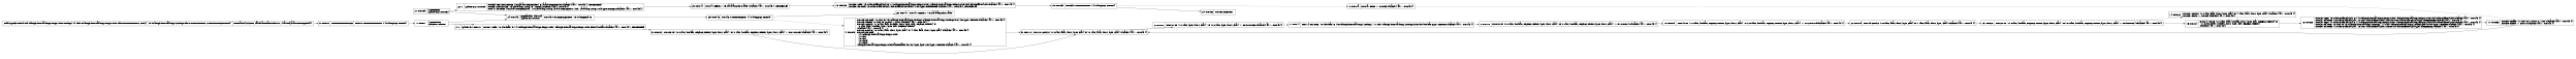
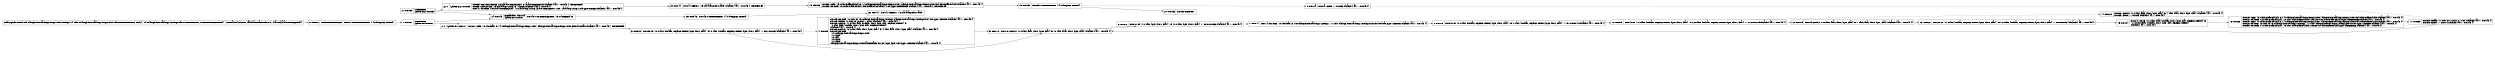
  digraph {
    rankdir=LR
    node [shape=record]
    n1 [label="{0\:\ 0x0000|MTH_ENTER_BLOCK\l|0x0000: MONITOR_ENTER  (r4 I:?[OBJECT, ARRAY]) \l}"]
-   n2 [label="{1\:\ 0x0001|SYNTHETIC\lCatch:B:1:0x0001\l}"]
+   n2 [label="{1\:\ 0x0001|SYNTHETIC\lSplitter:B:1:0x0001\l}"]
    n3 [label="{2\:\ ?|Splitter:B:1:0x0001\l|0x0001: IGET  (r0 I:boolean) = (r4 I:okhttp3.internal.http2.Http2Writer) okhttp3.internal.http2.Http2Writer.closed boolean A[Catch:\{ all \-\> 0x0045 \}, TRY_ENTER]\l}"]
    n4 [label="{24\:\ 0x0045|ExcHandler: okio null\lSplitter:B:1:0x0001\l|0x0045: MOVE_EXCEPTION  (r5 I:?[OBJECT]) =  \l}"]
    n5 [label="{3\:\ 0x0003|0x0003: IF  (r0 I:?[int, boolean, OBJECT, ARRAY, byte, short, char]) != (0 ?[int, boolean, OBJECT, ARRAY, byte, short, char])  \-\> B:21:0x003d A[Catch:\{ all \-\> 0x0045 \}]\l}"]
    n6 [label="{25\:\ 0x0046|0x0046: MONITOR_EXIT  (r4 I:?[OBJECT, ARRAY]) \l}"]
-   n7 [label="{4\:\ 0x0005|0x0005: INVOKE  (r0 I:int) = (r5 I:okhttp3.internal.http2.Settings) okhttp3.internal.http2.Settings.size():int type: VIRTUAL A[Catch:\{ all \-\> 0x0045 \}]\l0x0009: ARITH  (r0 I:int) = (r0 I:int) * (6 int) A[Catch:\{ all \-\> 0x0045 \}]\l0x000b: CONST  (r1 I:?[int, float, boolean, short, byte, char, OBJECT, ARRAY]) = \l  (0 ?[int, float, boolean, short, byte, char, OBJECT, ARRAY])\l A[Catch:\{ all \-\> 0x0045 \}]\l0x000c: CONST  (r2 I:?[int, float, short, byte, char]) = (4 ?[int, float, short, byte, char]) A[Catch:\{ all \-\> 0x0045 \}]\l0x000d: INVOKE  \l  (r4 I:okhttp3.internal.http2.Http2Writer)\l  (r1 I:int)\l  (r0 I:int)\l  (r2 I:byte)\l  (r1 I:byte)\l okhttp3.internal.http2.Http2Writer.frameHeader(int, int, byte, byte):void type: VIRTUAL A[Catch:\{ all \-\> 0x0045 \}]\l}"]
+   n7 [label="{4\:\ 0x0005|0x0005: INVOKE  (r0 I:int) = (r5 I:okhttp3.internal.http2.Settings) okhttp3.internal.http2.Settings.size():int type: VIRTUAL A[Catch:\{ all \-\> 0x0045 \}]\l0x0009: ARITH  (r0 I:int) = (r0 I:int) * (6 int) A[Catch:\{ all \-\> 0x0045 \}]\l0x000b: CONST  (r1 I:?[int, float, boolean, short, byte, char, OBJECT, ARRAY]) = \l  (0 ?[int, float, boolean, short, byte, char, OBJECT, ARRAY])\l A[Catch:\{ all \-\> 0x0045 \}]\l0x000c: CONST  (r2 I:?[int, float, short, byte, char]) = (4 ?[int, float, short, byte, char]) A[Catch:\{ all \-\> 0x0045 \}]\l0x000d: INVOKE  \l  (r4 I:okhttp3.internal.http2.Http2Writer)\l  (r1 I:type)\l  (r0 I:int)\l  (r2 I:byte)\l  (r1 I:byte)\l okhttp3.internal.http2.Http2Writer.frameHeader(int, int, byte, byte):void type: VIRTUAL A[Catch:\{ all \-\> 0x0045 \}]\l}"]
    n8 [label="{5\:\ 0x0010|0x0010: CONST  (r0 I:?[int, float, short, byte, char]) = (10 ?[int, float, short, byte, char]) A[Catch:\{ all \-\> 0x0045 \}]\l}"]
    n9 [label="{21\:\ 0x003d|SYNTHETIC\lSplitter:B:21:0x003d\l}"]
    n10 [label="{22\:\ ?|Splitter:B:21:0x008d\l|0x003d: NEW_INSTANCE  (r5 I:java.io.IOException) =  java.io.IOException A[Catch:\{ all \-\> 0x0045 \}, TRY_ENTER]\l0x003f: CONST_STR  (r0 I:java.lang.String) =  \"closed\" A[Catch:\{ all \-\> 0x0045 \}]\l0x0041: INVOKE  (r5 I:java.io.IOException), (r0 I:java.lang.String) java.io.IOException.\<init\>(java.lang.String):void type: DIRECT A[Catch:\{ all \-\> 0x0045 \}]\l}"]
    n11 [label="{6\:\ 0x0012|0x0012: IF  (r1 I:?[int, byte, short, char]) \>= (r0 I:?[int, byte, short, char])  \-\> B:18:0x0036 A[Catch:\{ all \-\> 0x0045 \}]\l}"]
    n12 [label="{7\:\ 0x0014|0x0014: INVOKE  (r0 I:boolean) = (r5 I:okhttp3.internal.http2.Settings), (r1 I:int) okhttp3.internal.http2.Settings.isSet(int):boolean type: VIRTUAL A[Catch:\{ all \-\> 0x0045 \}]\l}"]
    n13 [label="{8\:\ 0x0018|0x0018: IF  (r0 I:?[int, boolean, OBJECT, ARRAY, byte, short, char]) != (0 ?[int, boolean, OBJECT, ARRAY, byte, short, char])  \-\> B:10:0x001b A[Catch:\{ all \-\> 0x0045 \}]\l}"]
    n14 [label="{18\:\ 0x0036|0x0036: IGET  (r5 I:okio.BufferedSink) = (r4 I:okhttp3.internal.http2.Http2Writer) okhttp3.internal.http2.Http2Writer.sink okio.BufferedSink A[Catch:\{ all \-\> 0x0045 \}]\l0x0038: INVOKE  (r5 I:okio.BufferedSink) okio.BufferedSink.flush():void type: INTERFACE A[Catch:\{ all \-\> 0x0045 \}, TRY_LEAVE]\l}"]
    n15 [label="{19\:\ 0x003b|0x003b: MONITOR_EXIT  (r4 I:?[OBJECT, ARRAY]) \l}"]
    n16 [label="{10\:\ 0x001b|0x001b: IF  (r1 I:?[int, boolean, OBJECT, ARRAY, byte, short, char]) != (r2 I:?[int, boolean, OBJECT, ARRAY, byte, short, char])  \-\> B:12:0x001f A[Catch:\{ all \-\> 0x0045 \}]\l}"]
    n17 [label="{9\:\ 0x001a|0x001a: GOTO  \-\> 0x0033 A[Catch:\{ all \-\> 0x0045 \}]\l}"]
    n18 [label="{17\:\ 0x0033|0x0033: ARITH  (r1 I:int) = (r1 I:int) + (1 int) A[Catch:\{ all \-\> 0x0045 \}]\l0x0035: GOTO  \-\> 0x0010 A[Catch:\{ all \-\> 0x0045 \}]\l}"]
    n19 [label="{12\:\ 0x001f|0x001f: CONST  (r0 I:?[int, float, short, byte, char]) = (7 ?[int, float, short, byte, char]) A[Catch:\{ all \-\> 0x0045 \}]\l}"]
    n20 [label="{13\:\ 0x0020|0x0020: IF  (r1 I:?[int, boolean, OBJECT, ARRAY, byte, short, char]) != (r0 I:?[int, boolean, OBJECT, ARRAY, byte, short, char])  \-\> B:15:0x0024 A[Catch:\{ all \-\> 0x0045 \}]\l}"]
    n21 [label="{16\:\ 0x0025|0x0025: IGET  (r3 I:okio.BufferedSink) = (r4 I:okhttp3.internal.http2.Http2Writer) okhttp3.internal.http2.Http2Writer.sink okio.BufferedSink A[Catch:\{ all \-\> 0x0045 \}]\l0x0027: INVOKE  (r3 I:okio.BufferedSink), (r0 I:int) okio.BufferedSink.writeShort(int):okio.BufferedSink type: INTERFACE A[Catch:\{ all \-\> 0x0045 \}]\l0x002a: IGET  (r0 I:okio.BufferedSink) = (r4 I:okhttp3.internal.http2.Http2Writer) okhttp3.internal.http2.Http2Writer.sink okio.BufferedSink A[Catch:\{ all \-\> 0x0045 \}]\l0x002c: INVOKE  (r3 I:int) = (r5 I:okhttp3.internal.http2.Settings), (r1 I:int) okhttp3.internal.http2.Settings.get(int):int type: VIRTUAL A[Catch:\{ all \-\> 0x0045 \}]\l0x0030: INVOKE  (r0 I:okio.BufferedSink), (r3 I:int) okio.BufferedSink.writeInt(int):okio.BufferedSink type: INTERFACE A[Catch:\{ all \-\> 0x0045 \}]\l}"]
    n22 [label="{14\:\ 0x0022|0x0022: CONST  (r0 I:?[int, float, short, byte, char]) = (4 ?[int, float, short, byte, char]) A[Catch:\{ all \-\> 0x0045 \}]\l0x0023: GOTO  \-\> 0x0025 A[Catch:\{ all \-\> 0x0045 \}]\l}"]
    n23 [label="{15\:\ 0x0024|0x0024: MOVE  (r0 I:?[int, float, boolean, short, byte, char, OBJECT, ARRAY]) = \l  (r1 I:?[int, float, boolean, short, byte, char, OBJECT, ARRAY])\l A[Catch:\{ all \-\> 0x0045 \}]\l}"]
    n24 [label="{20\:\ 0x003c|0x003c: RETURN   \l}"]
    n25 [label="{23\:\ 0x0044|0x0044: THROW  (r5 I:java.lang.Throwable) A[Catch:\{ all \-\> 0x0045 \}, TRY_LEAVE]\l}"]
    n26 [label="{26\:\ 0x0047|0x0047: THROW  (r5 I:java.lang.Throwable) \l}"]
    n27 [label="{public synchronized void okhttp3.internal.http2.Http2Writer.settings((r4 'this' I:okhttp3.internal.http2.Http2Writer A[IMMUTABLE_TYPE, THIS]), (r5 I:okhttp3.internal.http2.Settings A[IMMUTABLE_TYPE, METHOD_ARGUMENT]))  | Annotation[SYSTEM, dalvik.annotation.Throws, \{value=[java.io.IOException]\}]\l}"]
    n1 -> n2
    n2 -> n3
    n2 -> n4
    n3 -> n5
    n4 -> n6
-   n6 -> n7 [style=dashed]
+   n5 -> n7 [style=dashed]
    n5 -> n8
    n6 -> n26
    n7 -> n8
    n8 -> n11
    n9 -> n4
    n9 -> n10
    n10 -> n25
    n11 -> n12 [style=dashed]
    n12 -> n13
    n13 -> n16
    n14 -> n15
    n15 -> n17 [style=dashed]
    n15 -> n24
    n16 -> n19
    n17 -> n18 [style=dashed]
    n18 -> n8
    n19 -> n20
-   n20 -> n22 [style=dashed]
+   n16 -> n22 [style=dashed]
    n20 -> n23
    n21 -> n18
    n23 -> n21
    n25 -> n14
    n27 -> n1
  }
